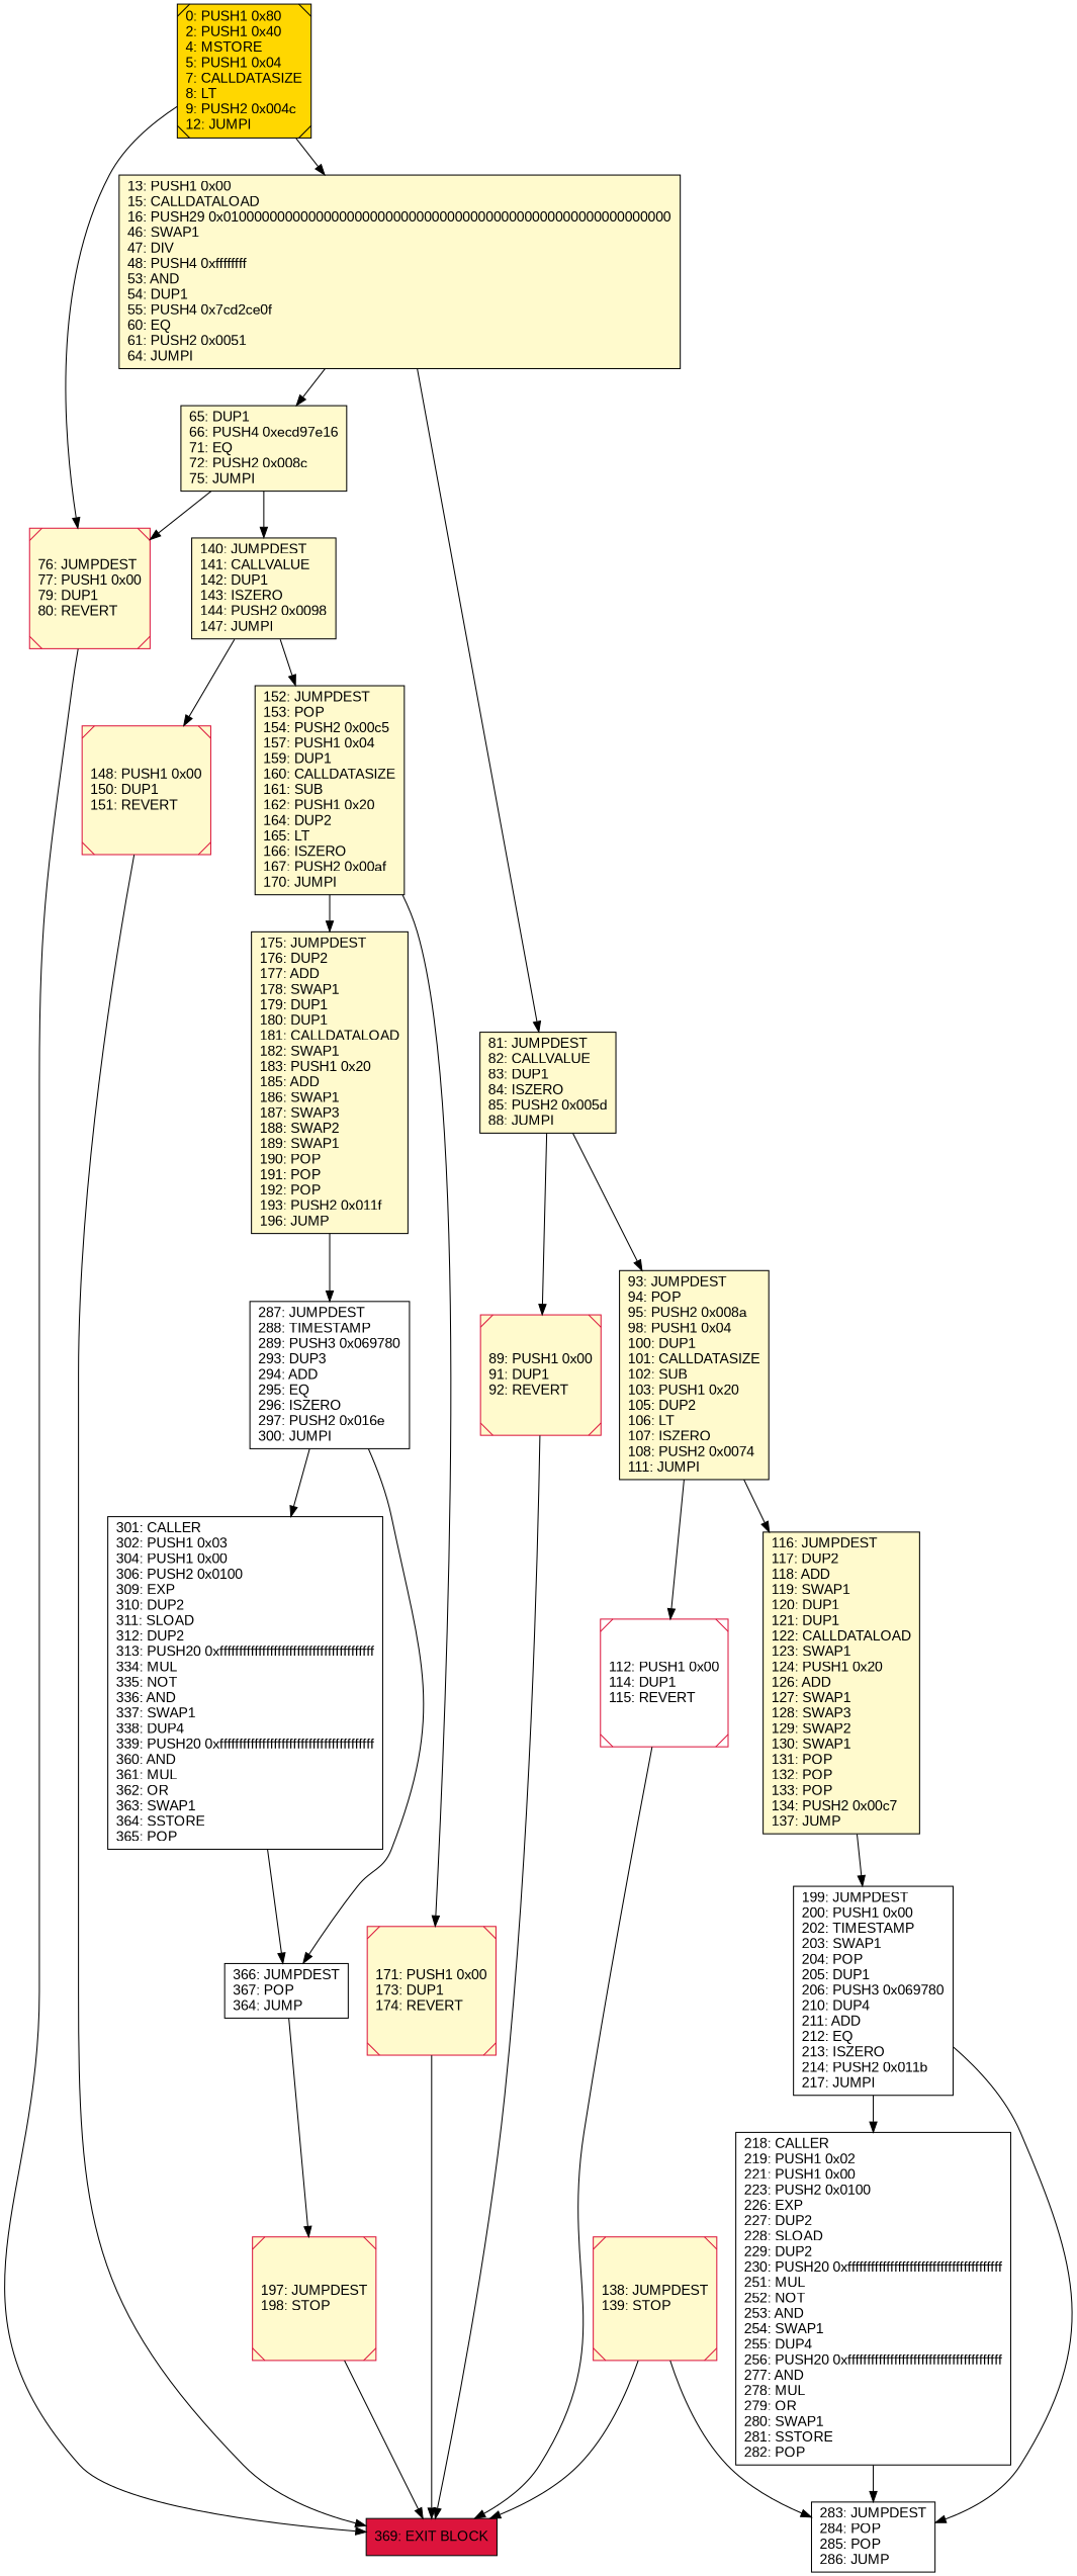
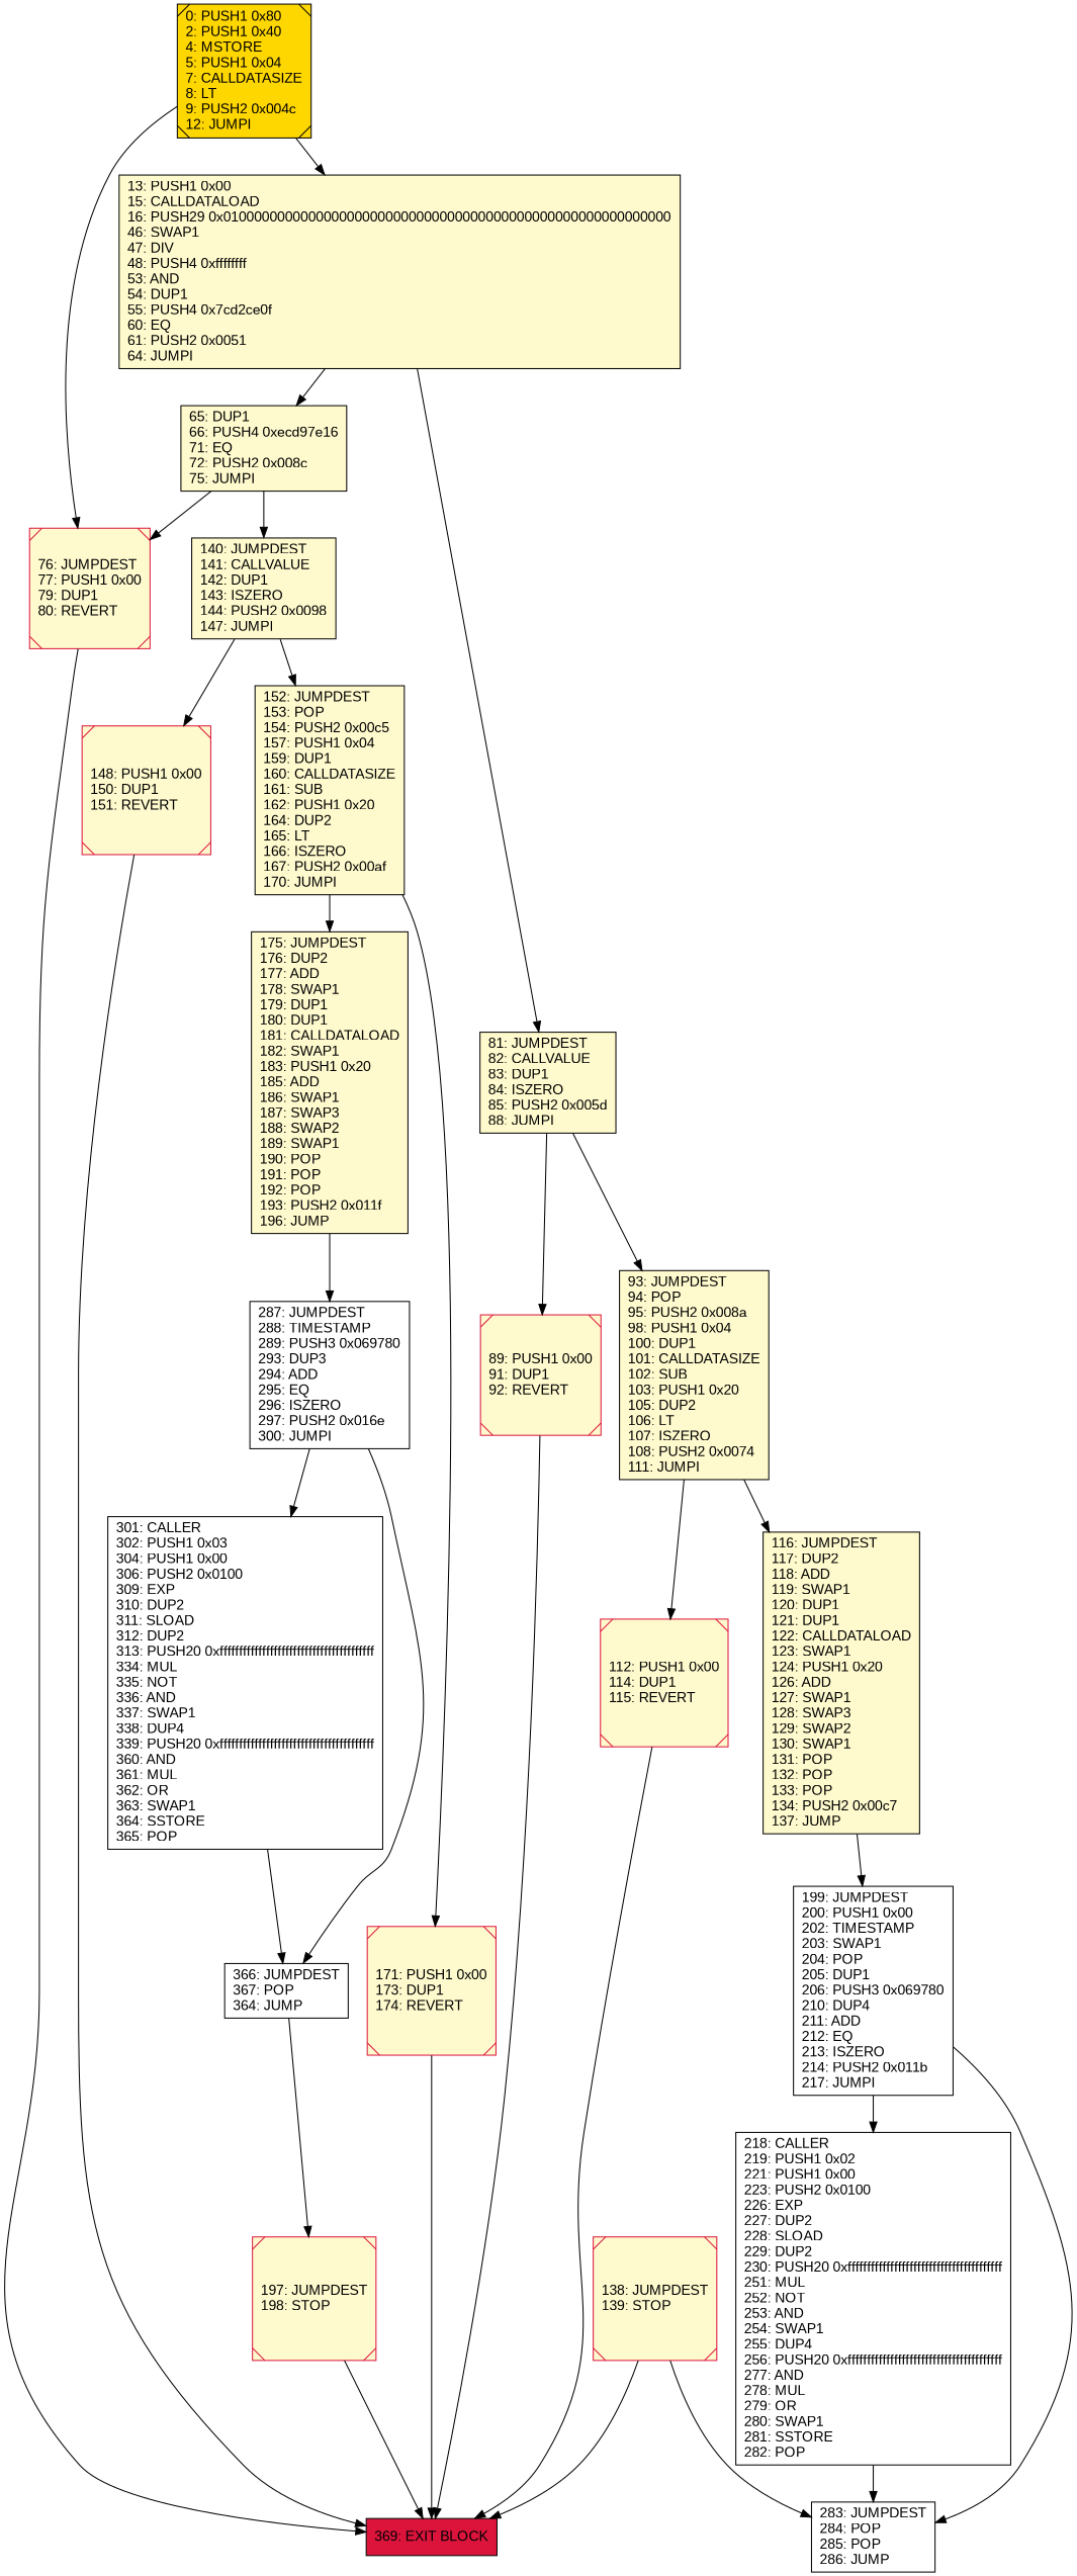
  digraph {
    rankdir=UD
    node [color=black fillcolor=lemonchiffon fontcolor=black fontname=arial shape=box style=filled]
    n1 [label="93: JUMPDEST\l94: POP\l95: PUSH2 0x008a\l98: PUSH1 0x04\l100: DUP1\l101: CALLDATASIZE\l102: SUB\l103: PUSH1 0x20\l105: DUP2\l106: LT\l107: ISZERO\l108: PUSH2 0x0074\l111: JUMPI\l"]
    n2 [label="116: JUMPDEST\l117: DUP2\l118: ADD\l119: SWAP1\l120: DUP1\l121: DUP1\l122: CALLDATALOAD\l123: SWAP1\l124: PUSH1 0x20\l126: ADD\l127: SWAP1\l128: SWAP3\l129: SWAP2\l130: SWAP1\l131: POP\l132: POP\l133: POP\l134: PUSH2 0x00c7\l137: JUMP\l"]
-   n3 [color=crimson fillcolor=white label="112: PUSH1 0x00\l114: DUP1\l115: REVERT\l" shape=Msquare]
+   n3 [color=crimson label="112: PUSH1 0x00\l114: DUP1\l115: REVERT\l" shape=Msquare]
    n4 [fillcolor=white label="199: JUMPDEST\l200: PUSH1 0x00\l202: TIMESTAMP\l203: SWAP1\l204: POP\l205: DUP1\l206: PUSH3 0x069780\l210: DUP4\l211: ADD\l212: EQ\l213: ISZERO\l214: PUSH2 0x011b\l217: JUMPI\l"]
    n5 [fillcolor=crimson label="369: EXIT BLOCK\l"]
    n6 [label="140: JUMPDEST\l141: CALLVALUE\l142: DUP1\l143: ISZERO\l144: PUSH2 0x0098\l147: JUMPI\l"]
    n7 [color=crimson label="148: PUSH1 0x00\l150: DUP1\l151: REVERT\l" shape=Msquare]
    n8 [label="152: JUMPDEST\l153: POP\l154: PUSH2 0x00c5\l157: PUSH1 0x04\l159: DUP1\l160: CALLDATASIZE\l161: SUB\l162: PUSH1 0x20\l164: DUP2\l165: LT\l166: ISZERO\l167: PUSH2 0x00af\l170: JUMPI\l"]
    n9 [color=crimson label="171: PUSH1 0x00\l173: DUP1\l174: REVERT\l" shape=Msquare]
    n10 [label="175: JUMPDEST\l176: DUP2\l177: ADD\l178: SWAP1\l179: DUP1\l180: DUP1\l181: CALLDATALOAD\l182: SWAP1\l183: PUSH1 0x20\l185: ADD\l186: SWAP1\l187: SWAP3\l188: SWAP2\l189: SWAP1\l190: POP\l191: POP\l192: POP\l193: PUSH2 0x011f\l196: JUMP\l"]
    n11 [fillcolor=white label="218: CALLER\l219: PUSH1 0x02\l221: PUSH1 0x00\l223: PUSH2 0x0100\l226: EXP\l227: DUP2\l228: SLOAD\l229: DUP2\l230: PUSH20 0xffffffffffffffffffffffffffffffffffffffff\l251: MUL\l252: NOT\l253: AND\l254: SWAP1\l255: DUP4\l256: PUSH20 0xffffffffffffffffffffffffffffffffffffffff\l277: AND\l278: MUL\l279: OR\l280: SWAP1\l281: SSTORE\l282: POP\l"]
    n12 [fillcolor=white label="283: JUMPDEST\l284: POP\l285: POP\l286: JUMP\l"]
    n13 [fillcolor=gold label="0: PUSH1 0x80\l2: PUSH1 0x40\l4: MSTORE\l5: PUSH1 0x04\l7: CALLDATASIZE\l8: LT\l9: PUSH2 0x004c\l12: JUMPI\l" shape=Msquare]
    n14 [color=crimson label="76: JUMPDEST\l77: PUSH1 0x00\l79: DUP1\l80: REVERT\l" shape=Msquare]
    n15 [label="13: PUSH1 0x00\l15: CALLDATALOAD\l16: PUSH29 0x0100000000000000000000000000000000000000000000000000000000\l46: SWAP1\l47: DIV\l48: PUSH4 0xffffffff\l53: AND\l54: DUP1\l55: PUSH4 0x7cd2ce0f\l60: EQ\l61: PUSH2 0x0051\l64: JUMPI\l"]
    n16 [label="81: JUMPDEST\l82: CALLVALUE\l83: DUP1\l84: ISZERO\l85: PUSH2 0x005d\l88: JUMPI\l"]
    n17 [label="65: DUP1\l66: PUSH4 0xecd97e16\l71: EQ\l72: PUSH2 0x008c\l75: JUMPI\l"]
    n18 [fillcolor=white label="366: JUMPDEST\l367: POP\l364: JUMP\l"]
    n19 [color=crimson label="197: JUMPDEST\l198: STOP\l" shape=Msquare]
    n20 [color=crimson label="89: PUSH1 0x00\l91: DUP1\l92: REVERT\l" shape=Msquare]
    n21 [fillcolor=white label="287: JUMPDEST\l288: TIMESTAMP\l289: PUSH3 0x069780\l293: DUP3\l294: ADD\l295: EQ\l296: ISZERO\l297: PUSH2 0x016e\l300: JUMPI\l"]
    n22 [fillcolor=white label="301: CALLER\l302: PUSH1 0x03\l304: PUSH1 0x00\l306: PUSH2 0x0100\l309: EXP\l310: DUP2\l311: SLOAD\l312: DUP2\l313: PUSH20 0xffffffffffffffffffffffffffffffffffffffff\l334: MUL\l335: NOT\l336: AND\l337: SWAP1\l338: DUP4\l339: PUSH20 0xffffffffffffffffffffffffffffffffffffffff\l360: AND\l361: MUL\l362: OR\l363: SWAP1\l364: SSTORE\l365: POP\l"]
    n23 [color=crimson label="138: JUMPDEST\l139: STOP\l" shape=Msquare]
    n1 -> n2
    n1 -> n3
    n2 -> n4
    n3 -> n5
    n4 -> n11
    n4 -> n12
    n6 -> n7
    n6 -> n8
    n7 -> n5
    n8 -> n9
    n8 -> n10
    n9 -> n5
    n10 -> n21
    n11 -> n12
    n13 -> n14
    n13 -> n15
    n14 -> n5
    n15 -> n16
    n15 -> n17
    n16 -> n1
    n16 -> n20
    n17 -> n6
    n17 -> n14
    n18 -> n19
    n19 -> n5
    n20 -> n5
    n21 -> n18
    n21 -> n22
    n22 -> n18
    n23 -> n5
    n23 -> n12
  }
